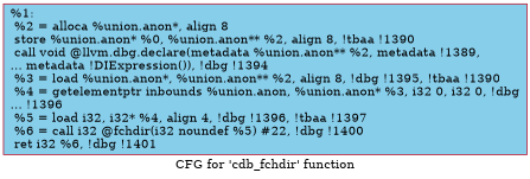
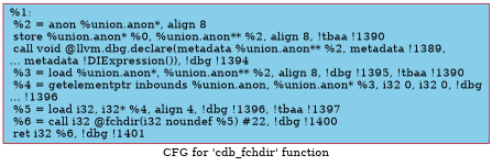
  digraph {
    label="CFG for 'cdb_fchdir' function"
-   n1 [color="#b70d28ff" fillcolor=skyblue label="{%1:\l  %2 = alloca %union.anon*, align 8\l  store %union.anon* %0, %union.anon** %2, align 8, !tbaa !1390\l  call void @llvm.dbg.declare(metadata %union.anon** %2, metadata !1389,\l... metadata !DIExpression()), !dbg !1394\l  %3 = load %union.anon*, %union.anon** %2, align 8, !dbg !1395, !tbaa !1390\l  %4 = getelementptr inbounds %union.anon, %union.anon* %3, i32 0, i32 0, !dbg\l... !1396\l  %5 = load i32, i32* %4, align 4, !dbg !1396, !tbaa !1397\l  %6 = call i32 @fchdir(i32 noundef %5) #22, !dbg !1400\l  ret i32 %6, !dbg !1401\l}" shape=record style=filled]
+   n1 [color="#b70d28ff" fillcolor=skyblue label="{%1:\l  %2 = anon %union.anon*, align 8\l  store %union.anon* %0, %union.anon** %2, align 8, !tbaa !1390\l  call void @llvm.dbg.declare(metadata %union.anon** %2, metadata !1389,\l... metadata !DIExpression()), !dbg !1394\l  %3 = load %union.anon*, %union.anon** %2, align 8, !dbg !1395, !tbaa !1390\l  %4 = getelementptr inbounds %union.anon, %union.anon* %3, i32 0, i32 0, !dbg\l... !1396\l  %5 = load i32, i32* %4, align 4, !dbg !1396, !tbaa !1397\l  %6 = call i32 @fchdir(i32 noundef %5) #22, !dbg !1400\l  ret i32 %6, !dbg !1401\l}" shape=record style=filled]
  }
